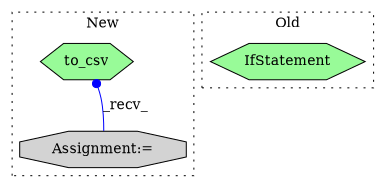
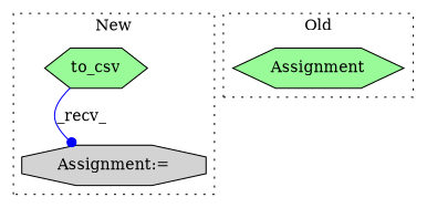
  digraph {
    node [shape=hexagon style=filled fillcolor=palegreen]
    n1 [a=32 l="7,1" label=to_csv s="13010,13038"]
    n2 [a=7 l=1 label="Assignment:=" s=12836 shape=octagon fillcolor=lightgrey]
-   n3 [a=25 l="4,2" label=IfStatement s="12896,12911"]
+   n3 [a=25 l="4,2" label=Assignment s="12896,12911"]
    subgraph cluster_1 {
      label=New
      style=dotted
      n1
      n2
    }
    subgraph cluster_2 {
      label=Old
      style=dotted
      n3
    }
-   n2 -> n1 [label=_recv_ color=blue arrowhead=dot]
+   n1 -> n2 [label=_recv_ color=blue arrowhead=dot]
  }
